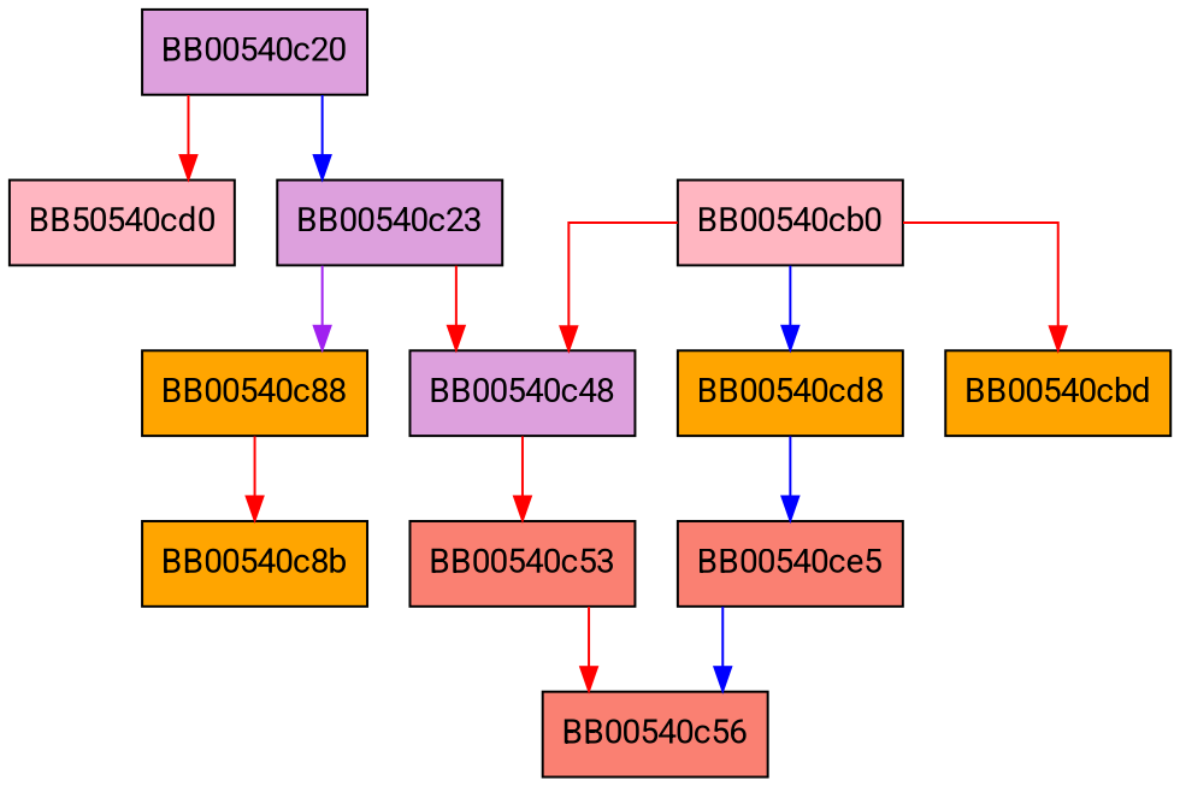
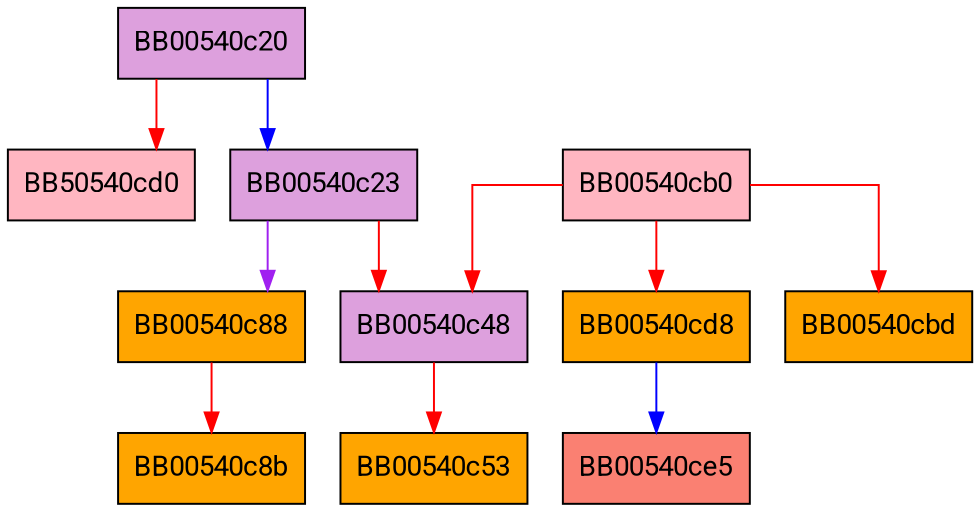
  digraph {
    fontname=Roboto
    splines=ortho
    node [fillcolor=orange fontname=Roboto shape=box style=filled]
    edge [color=red fontname=Roboto]
    BB00540c20 [fillcolor=plum]
    n2 [fillcolor=lightpink label=BB50540cd0]
    n3 [fillcolor=plum label=BB00540c23]
    BB00540c88
    BB00540c48 [fillcolor=plum]
    BB00540c8b
-   BB00540c53 [fillcolor=salmon]
+   BB00540c53
    BB00540cb0 [fillcolor=lightpink]
    BB00540cd8
    BB00540cbd
-   BB00540c56 [fillcolor=salmon]
    BB00540ce5 [fillcolor=salmon]
    BB00540c20 -> n2
    BB00540c20 -> n3 [color=blue]
    n3 -> BB00540c88 [color=purple]
    n3 -> BB00540c48
    BB00540c88 -> BB00540c8b
    BB00540c48 -> BB00540c53
-   BB00540c53 -> BB00540c56
    BB00540cb0 -> BB00540c48
-   BB00540cb0 -> BB00540cd8 [color=blue]
+   BB00540cb0 -> BB00540cd8
    BB00540cb0 -> BB00540cbd
    BB00540cd8 -> BB00540ce5 [color=blue]
-   BB00540ce5 -> BB00540c56 [color=blue]
  }
